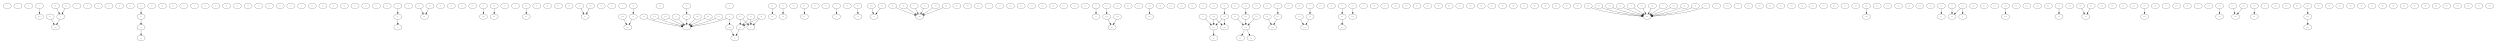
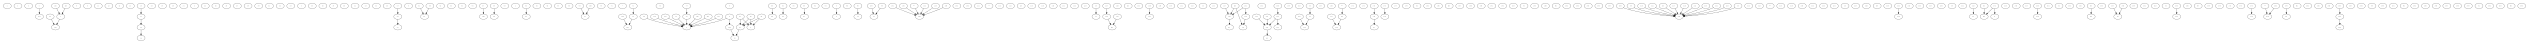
  digraph {
    fontname="Liberation Mono"
    fontsize=10
    node [fontname="Liberation Mono" fontsize=10]
    edge [fontname="Liberation Mono"]
    1
    2
    3
    4
    197
    7
    128
    9
    10
    11
    12
    13
    14
    15
    17
    145
    16
    18
    19
    20
    21
    23
    24
    25
    26
    27
    29
    30
    31
    32
    33
    34
    35
    36
    37
    38
    41
    43
    44
    45
    47
    48
    46
    50
    51
    49
    52
    53
    54
    55
    56
    57
    108
    59
    58
    60
    61
    63
    62
    64
    65
    66
    68
    69
    67
    70
    71
    72
    73
    181
    74
    75
    76
    5
    77
    78
    183
    22
    79
    80
    88
    81
    6
    91
    84
    93
    85
    86
    89
    87
    90
    92
    94
    96
    95
    98
    99
    244
    100
    131
    101
    258
    102
    103
    104
    105
    106
    107
    109
    111
    112
    113
    114
    115
    116
    118
    119
    120
    121
    122
    123
    124
    125
    126
    117
    127
    160
    195
    129
    130
    132
    133
    134
    135
    136
    138
    137
    139
    140
    141
    142
    143
    144
    146
    82
    147
    149
    148
    150
    151
    152
    153
    83
    155
    154
    156
    157
    158
    159
    161
    162
    164
    163
    165
    166
    167
    168
    170
    169
    171
    172
    173
    174
    175
    97
    176
    178
    177
    179
    180
    182
    184
    185
    186
    187
    188
    189
    190
    191
    192
    193
    194
    196
    198
    199
    201
    202
    203
    204
    205
    207
    208
    206
    209
    210
    211
    212
    213
    214
    215
    216
    217
    218
    219
    220
    221
    222
    223
    224
    225
    226
    227
    228
    229
    230
    231
    232
    240
    233
    234
    235
    236
    237
    238
    239
    241
    242
    42
    243
    200
    245
    246
    247
    250
    249
    251
    252
    253
    254
    255
    248
    256
    257
    39
    259
    260
    261
    262
    264
    265
    263
    266
    267
    268
    269
    270
    271
    272
    273
    8
    274
    275
    276
    110
    n275 [label=878]
    277
    279
    28
    280
    281
    282
    283
    284
    285
    286
    295
    299
    287
    288
    289
    290
    291
    292
    293
    294
    296
    297
    298
    300
    301
    302
    303
    304
    305
    4 -> 197
    7 -> 128
    15 -> 17
    17 -> 145
    145 -> 16
    47 -> 48
    48 -> 46
    51 -> 49
    56 -> 128
    57 -> 108
    59 -> 58
    63 -> 62
    69 -> 67
    73 -> 181
    74 -> 73
    76 -> 5
    77 -> 76
    78 -> 5
    78 -> 183
    183 -> 22
    80 -> 88
    81 -> 6
    81 -> 91
    91 -> 22
    84 -> 93
    86 -> 6
    86 -> 91
    89 -> 87
    90 -> 6
    90 -> 91
    96 -> 95
    99 -> 244
    100 -> 131
    101 -> 258
    104 -> 258
    105 -> 5
    106 -> 5
    107 -> 5
    109 -> 5
    120 -> 5
    124 -> 258
    125 -> 7
    126 -> 117
    127 -> 160
    160 -> 195
    130 -> 5
    132 -> 258
    135 -> 7
    136 -> 258
    138 -> 137
    146 -> 82
    147 -> 146
-   149 -> 146
+   151 -> 146
    149 -> 148
    150 -> 146
    150 -> 148
    151 -> 149
    153 -> 83
-   153 -> 155
+   156 -> 155
    154 -> 153
    156 -> 153
    157 -> 153
    158 -> 156
    161 -> 195
    164 -> 163
    165 -> 163
    166 -> 164
    170 -> 169
    171 -> 169
    172 -> 170
    175 -> 97
    176 -> 178
    180 -> 181
    189 -> 258
    199 -> 131
    208 -> 206
    209 -> 206
    210 -> 206
    211 -> 206
    215 -> 206
    217 -> 206
    218 -> 206
    221 -> 206
    225 -> 206
    231 -> 206
    232 -> 240
    233 -> 206
    236 -> 206
    242 -> 42
    243 -> 200
    250 -> 249
    255 -> 248
    257 -> 39
    260 -> 39
    265 -> 263
    268 -> 67
    272 -> 5
    273 -> 200
    273 -> 8
    274 -> 175
    276 -> 110
    277 -> n275
    279 -> 28
    280 -> 49
    283 -> n275
    286 -> 295
    295 -> 299
  }
